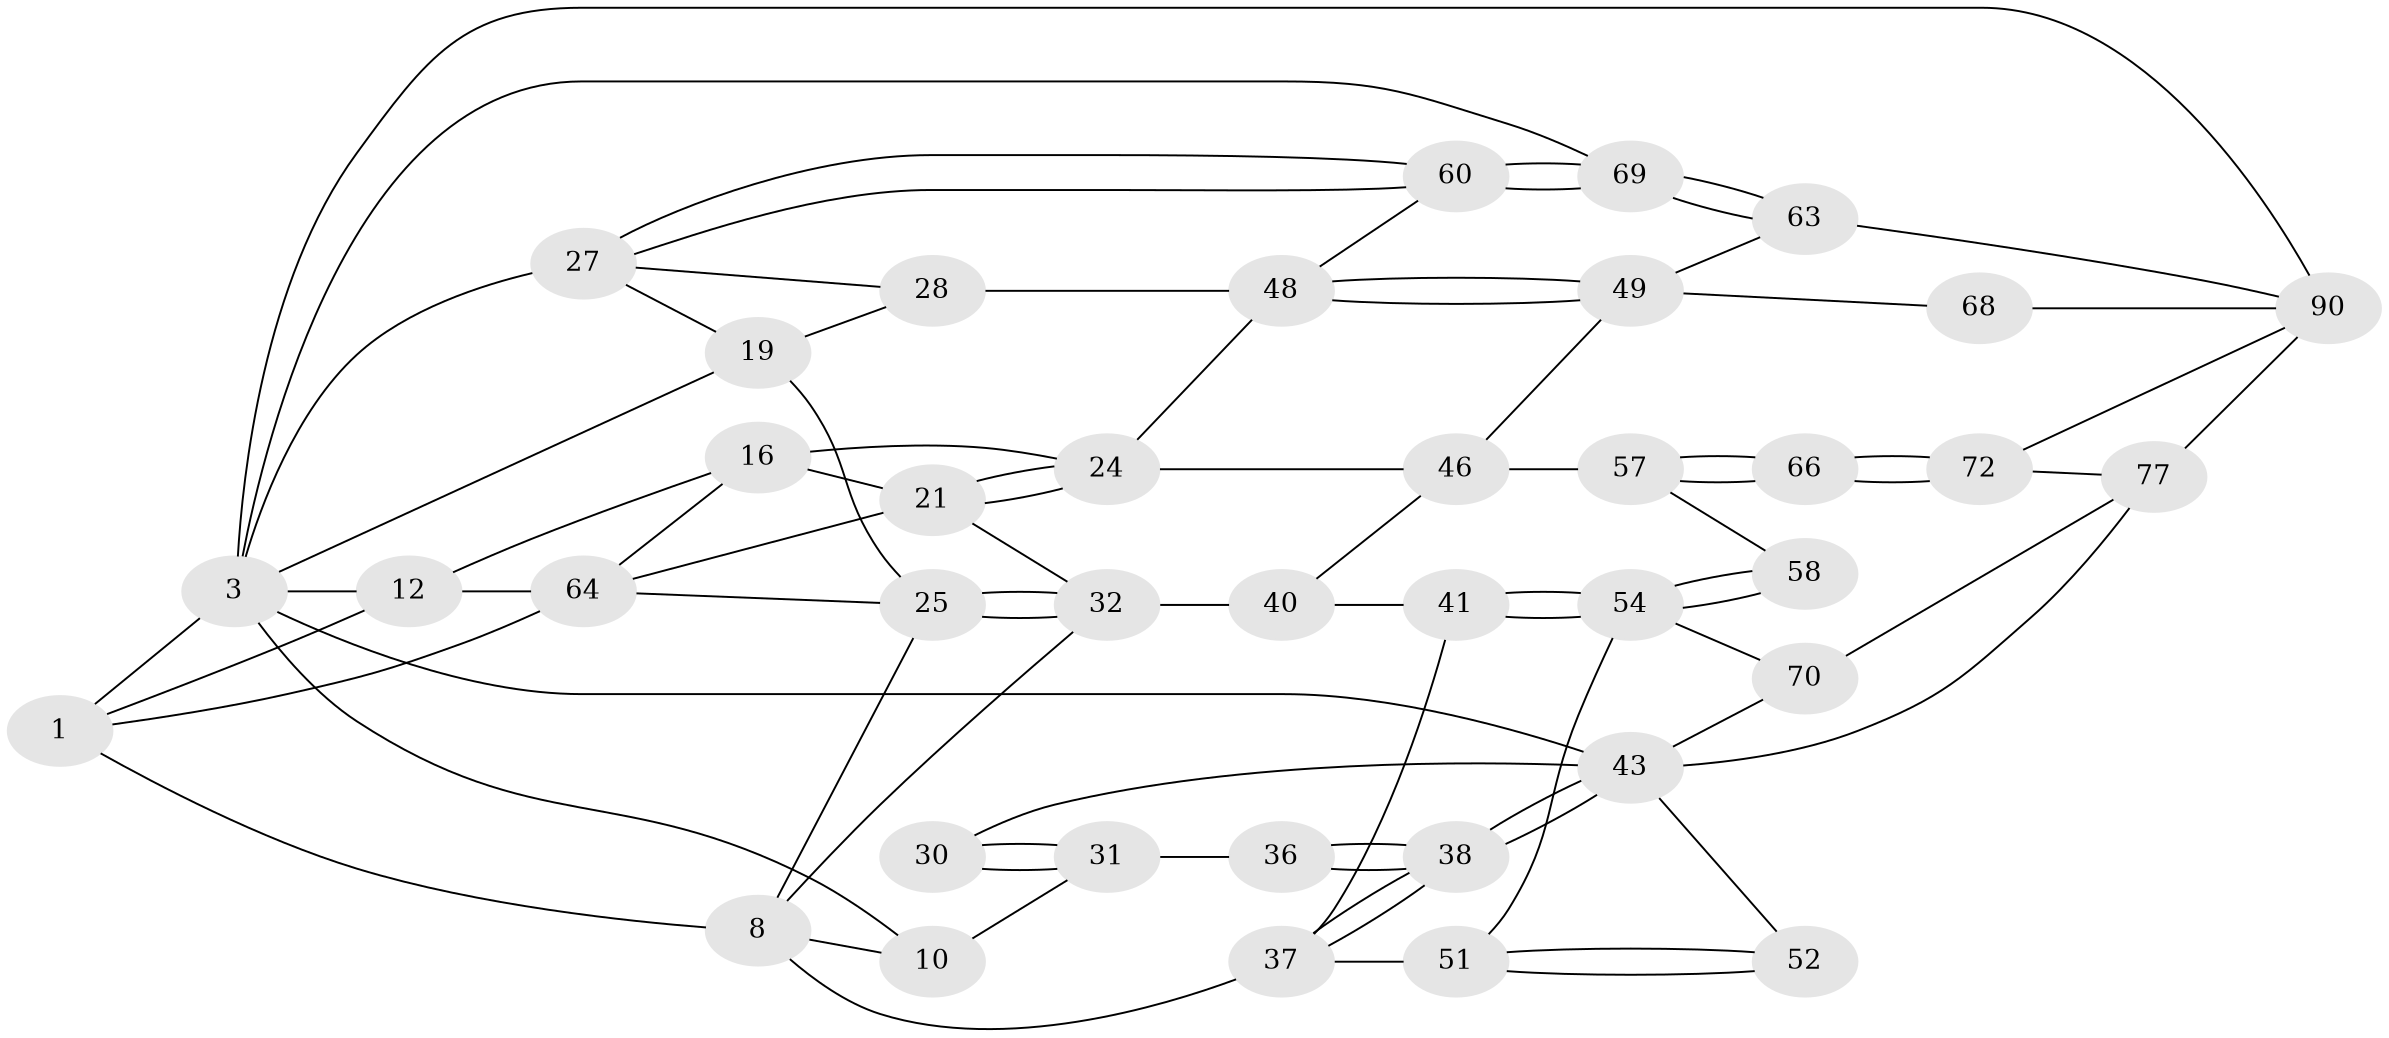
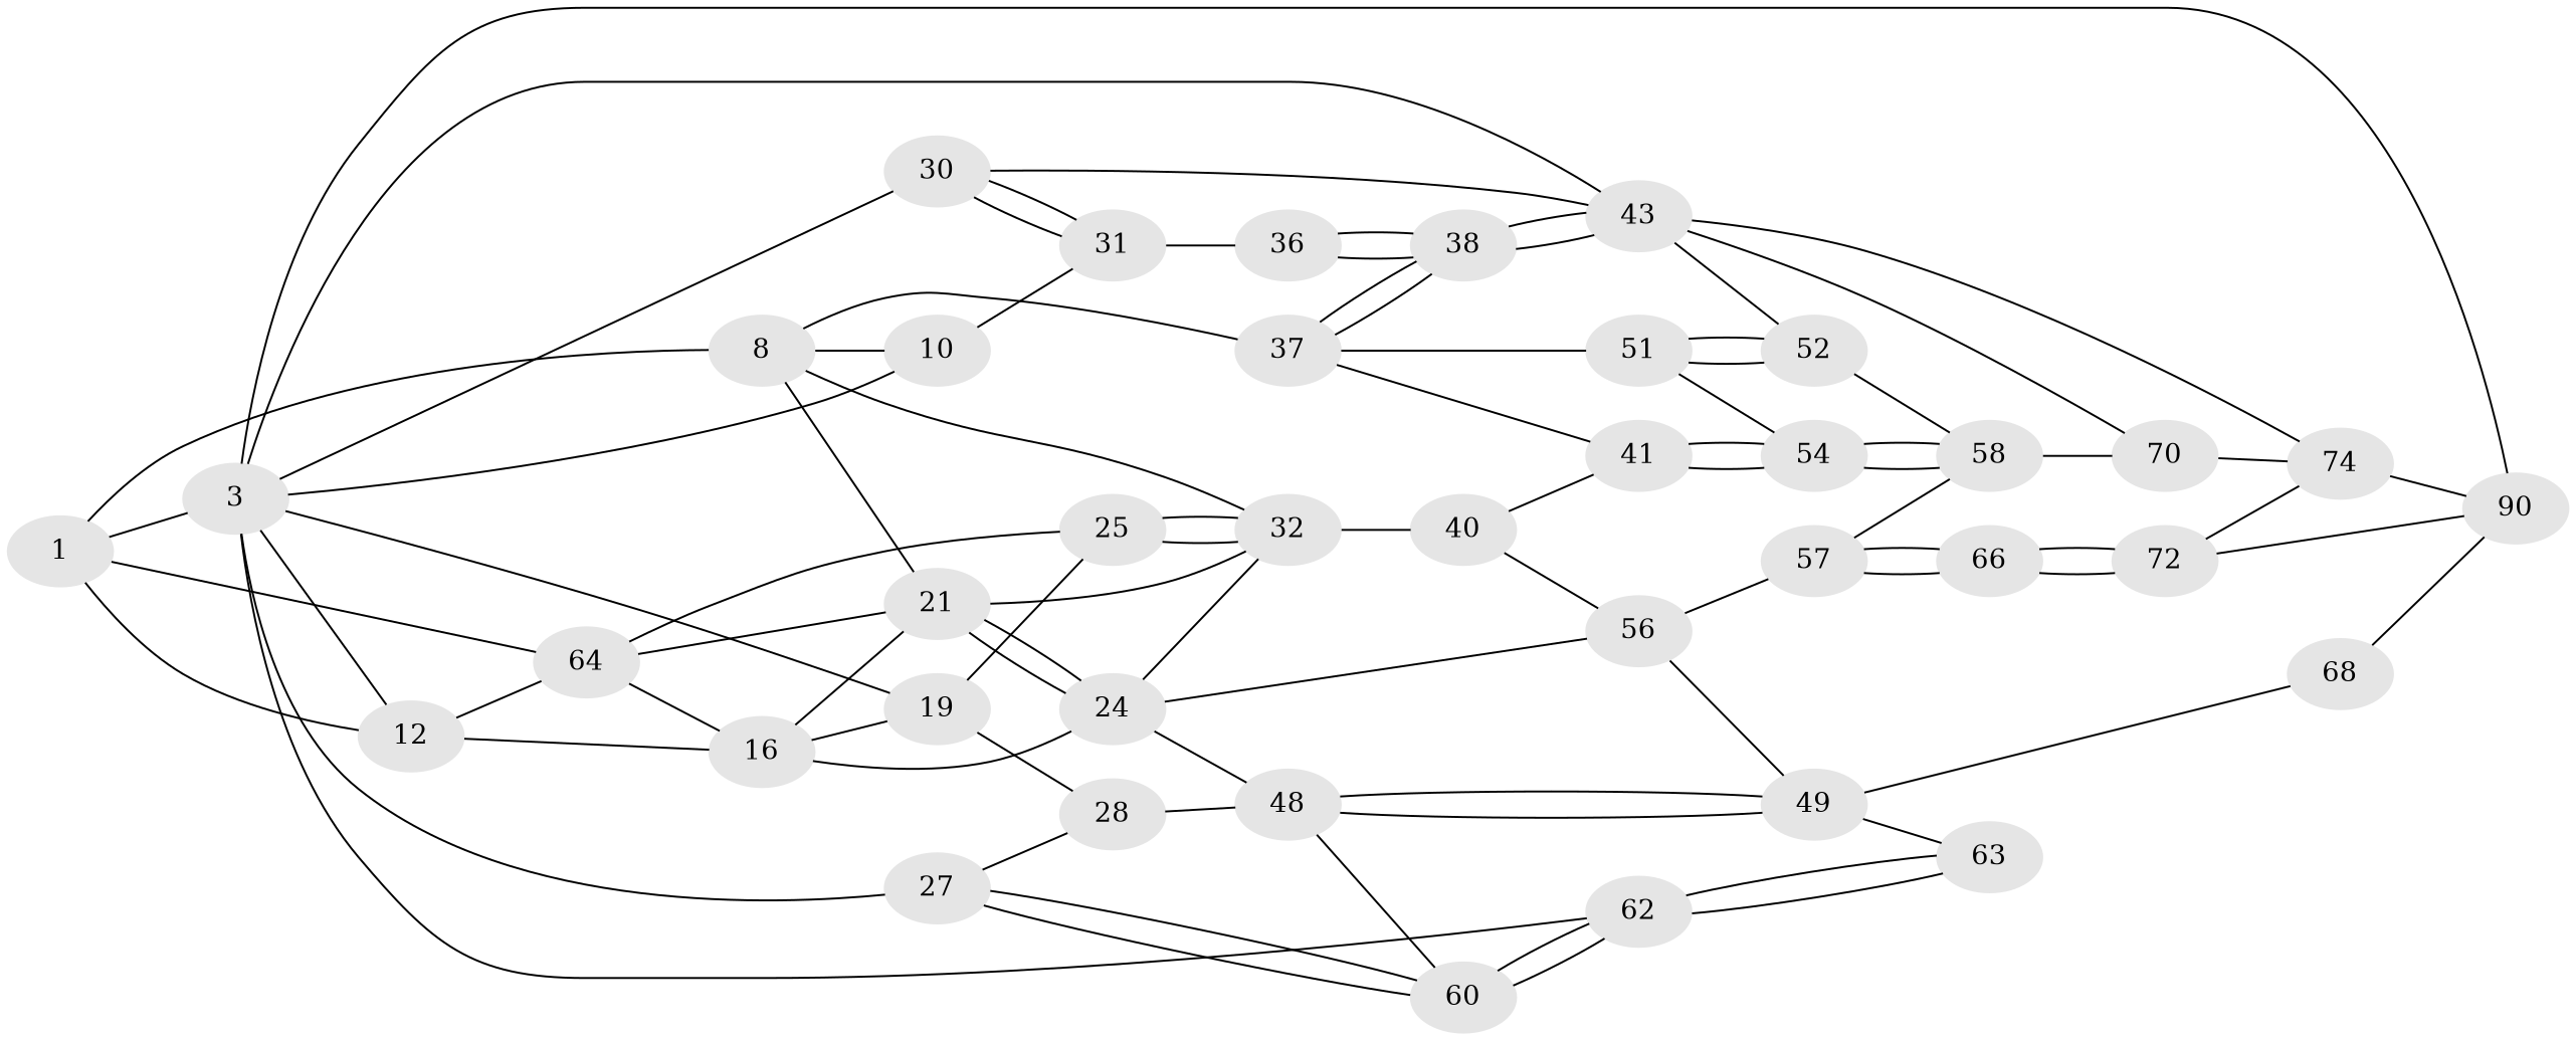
  graph {
    rankdir=LR
    node [color=gray90 style=filled]
    1 [super="+2+7"]
    3 [super="+18+4"]
    8 [super="+9+26"]
    12 [super="+13"]
    n5 [label=64 super="+15"]
    10 [super="+11"]
    19 [super="+29"]
    27
    30
    43 [super="+53+44"]
-   62 [label=69]
+   62
    n12 [label=90 super="+81"]
    25
    32 [super="+35"]
    37 [super="+42"]
    16 [super="+20+17"]
    21 [super="+22"]
    31
    28
    60
    52
    70 [super="+71"]
-   74 [super="+77+75" label=77]
+   74 [super="+77+75"]
    63 [super="+79"]
    40
    38
    41
    51
    36
    24 [super="+33"]
-   46 [super="+50+47"]
+   46 [super="+50+47" label=56]
    48 [super="+56"]
    49 [super="+64"]
    57
    54
    58 [super="+59"]
    68 [super="+69"]
    66
    72 [super="+76"]
    1 -- 3
    1 -- 8
    1 -- 12
    1 -- n5
    3 -- 12
    3 -- 10
    3 -- 19
    3 -- 27
+   3 -- 30
    3 -- 43 [weight=2]
    3 -- 62
    3 -- n12
    8 -- 10
-   8 -- 25
+   8 -- 21
    8 -- 32
    8 -- 37
    12 -- n5
    12 -- 16
    n5 -- 25
    n5 -- 16
    n5 -- 21
    10 -- 31
    19 -- 25
    19 -- 28
    27 -- 28
    27 -- 60
    27 -- 60
    30 -- 43
    30 -- 31
    30 -- 31
    43 -- 52
    43 -- 70
    43 -- 74
    62 -- 63
    62 -- 63
    25 -- 32
    25 -- 32
    32 -- 40
    37 -- 38
    37 -- 38
    37 -- 41
    37 -- 51
-   27 -- 19
+   16 -- 19
    16 -- 21
    16 -- 24
    21 -- 32
    21 -- 24
    21 -- 24
    31 -- 36
    28 -- 48
    60 -- 62
    60 -- 62
+   52 -- 58
    70 -- 74
    74 -- n12
-   63 -- n12
    40 -- 41
    40 -- 46
    38 -- 43
    38 -- 43
    41 -- 54
    41 -- 54
    51 -- 52
    51 -- 52
    51 -- 54
    36 -- 38
    36 -- 38
+   24 -- 32
    24 -- 46
    24 -- 48
    46 -- 49
    46 -- 57
    48 -- 60
    48 -- 49
    48 -- 49
    49 -- 63 [weight=2]
    49 -- 68
    57 -- 58
    57 -- 66
    57 -- 66
    54 -- 58
    54 -- 58
-   54 -- 70
+   58 -- 70
    68 -- n12
    66 -- 72
    66 -- 72
    72 -- n12
    72 -- 74
  }
